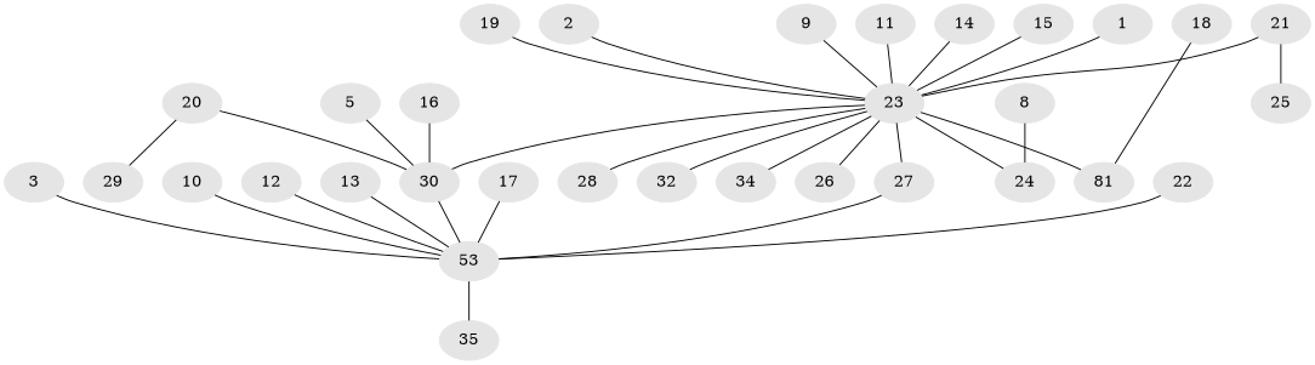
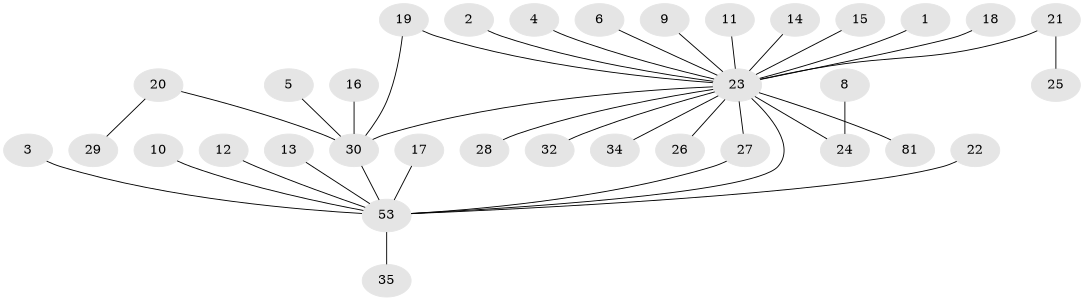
  graph {
    node [color=gray90 style=filled]
    edge [weight=1.0]
    1
    23
    n3 [label=53]
    30
    24
    26
    27
    28
    n9 [label=81]
    32
    34
    2
    3
    35
+   4
    5
+   6
    8
    9
    10
    11
    12
    13
    14
    15
    16
    17
    18
    19
    20
    29
    21
    25
    22
    1 -- 23
+   23 -- n3 [weight=3.0]
    23 -- 30
    23 -- 24
    23 -- 26
    23 -- 27
    23 -- 28
    23 -- n9
    23 -- 32
    23 -- 34
    n3 -- 35
    30 -- n3 [weight=2.0]
    27 -- n3
    2 -- 23
    3 -- n3
+   4 -- 23
    5 -- 30
+   6 -- 23
    8 -- 24
    9 -- 23
    10 -- n3
    11 -- 23
    12 -- n3
    13 -- n3
    14 -- 23
    15 -- 23
    16 -- 30
    17 -- n3
-   18 -- n9
+   18 -- 23
    19 -- 23
+   19 -- 30
    20 -- 30
    20 -- 29
    21 -- 23
    21 -- 25
    22 -- n3
  }
